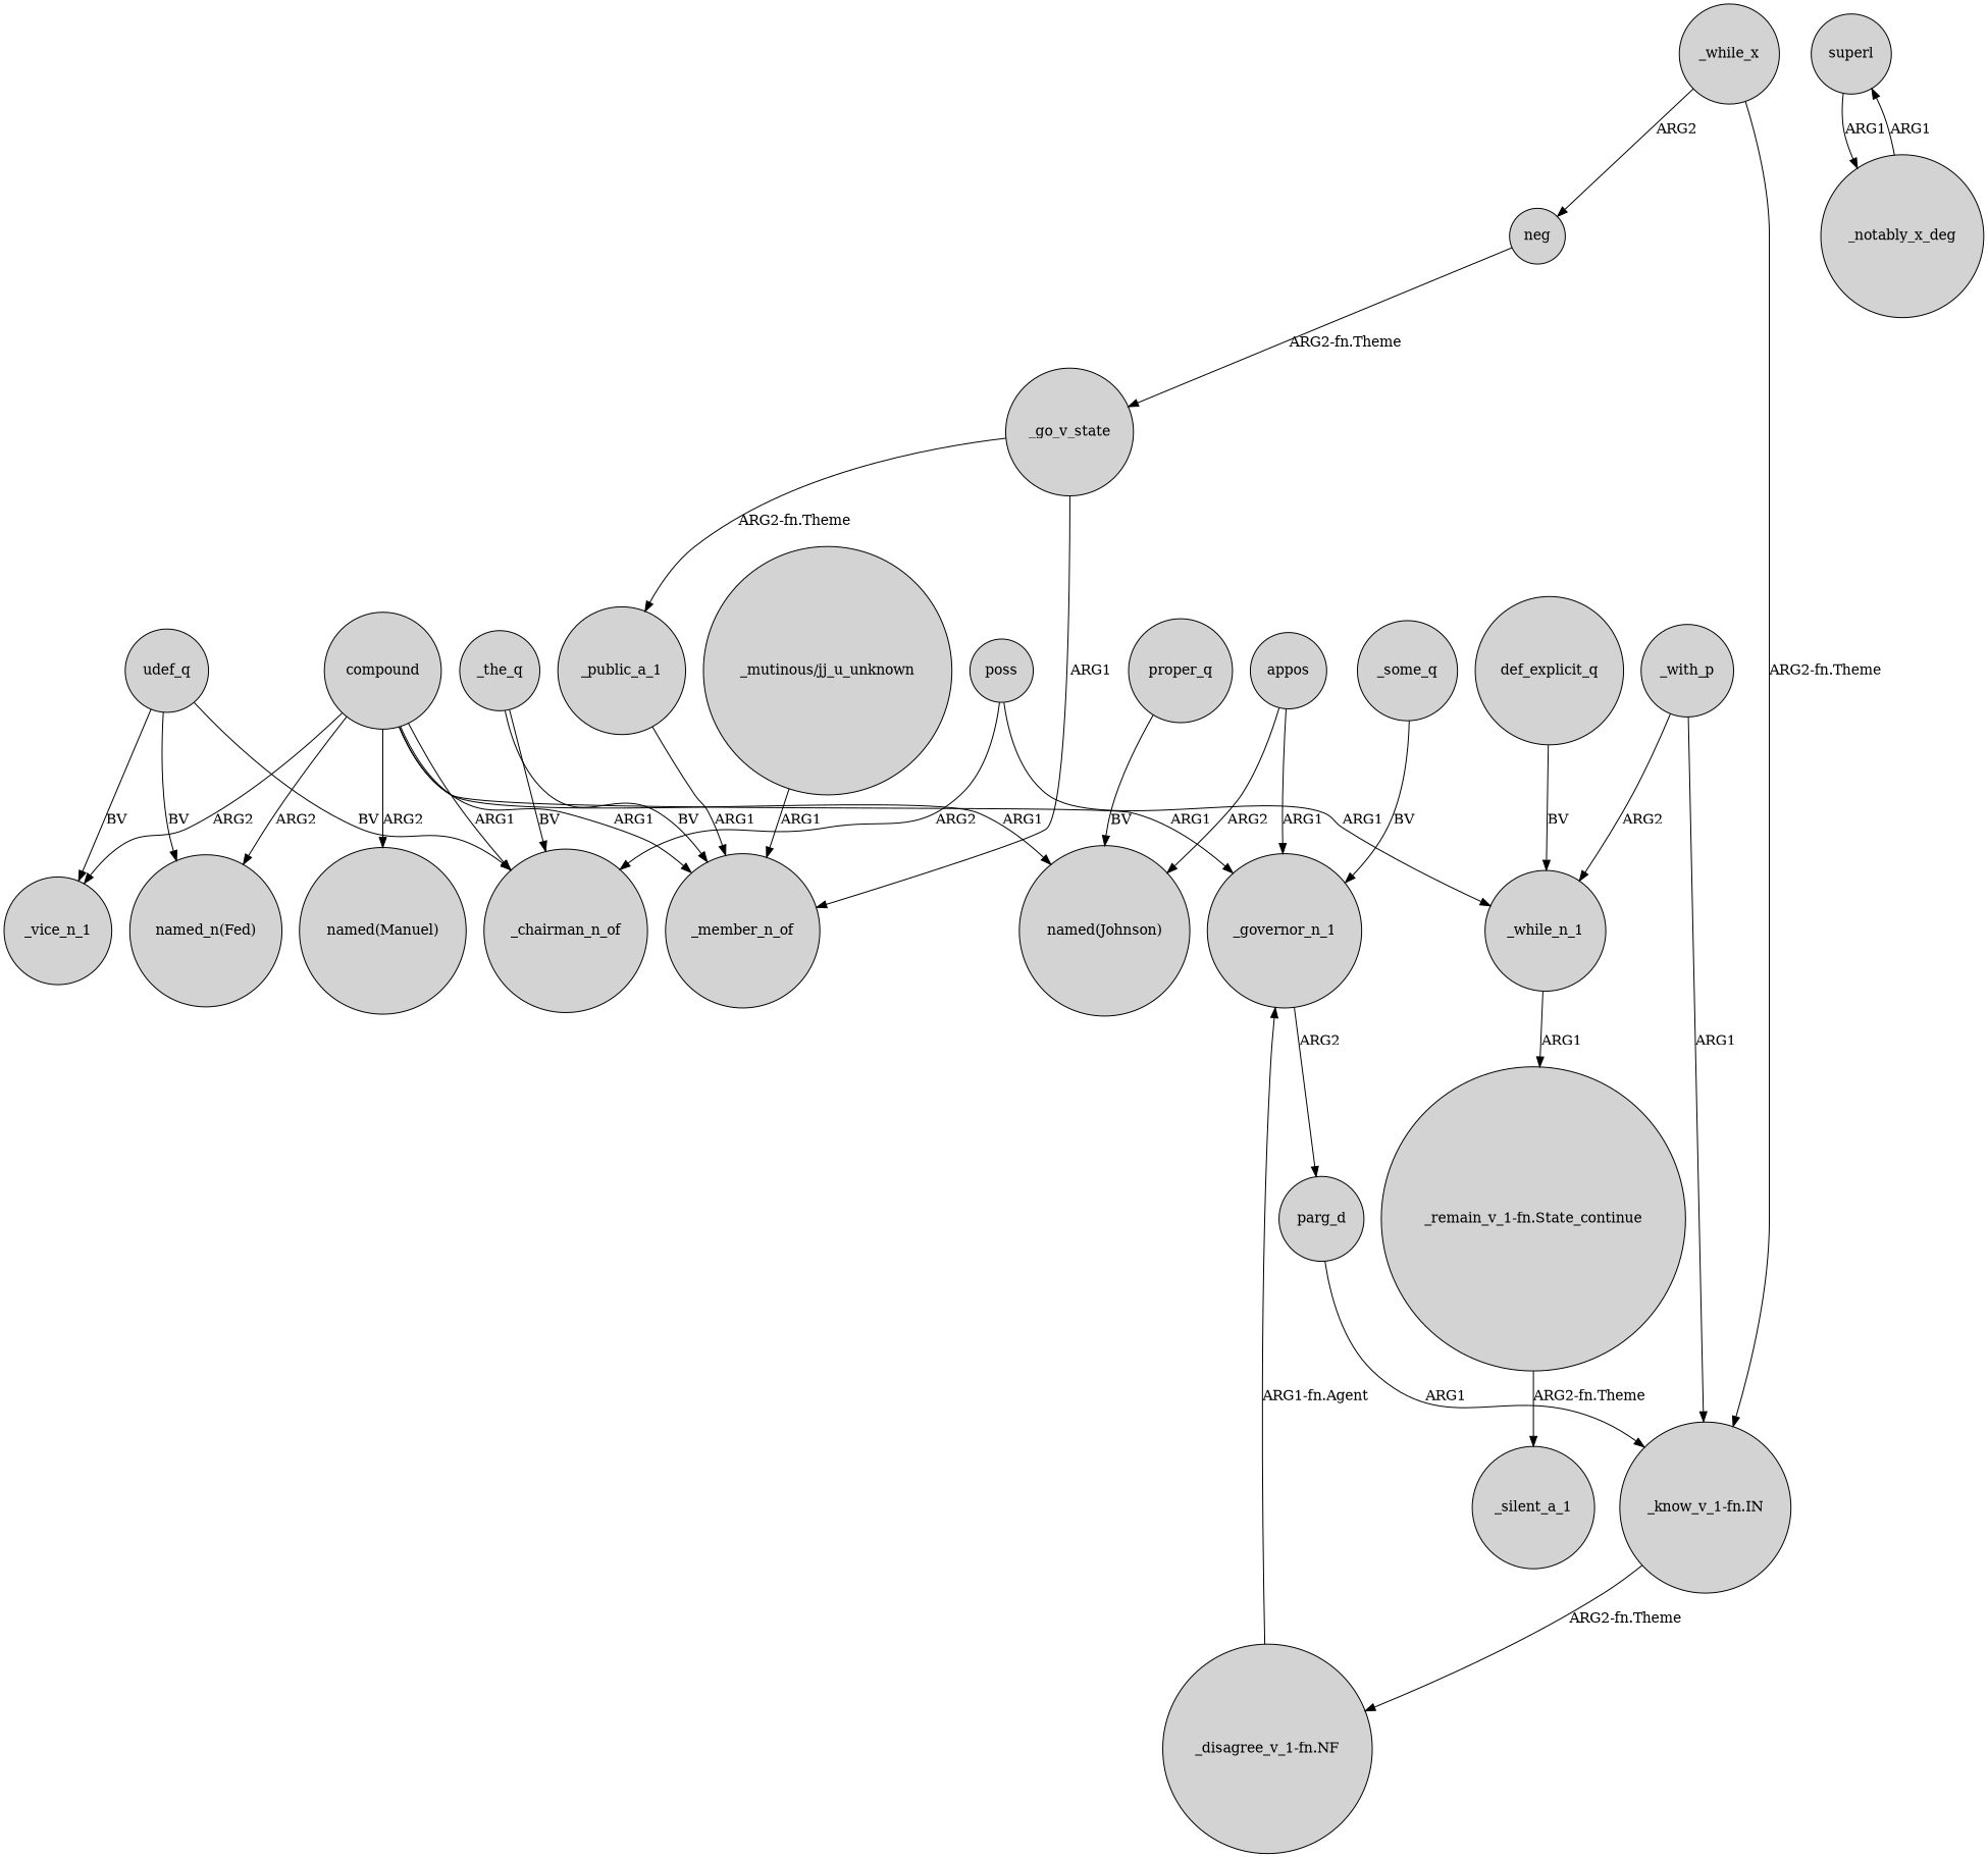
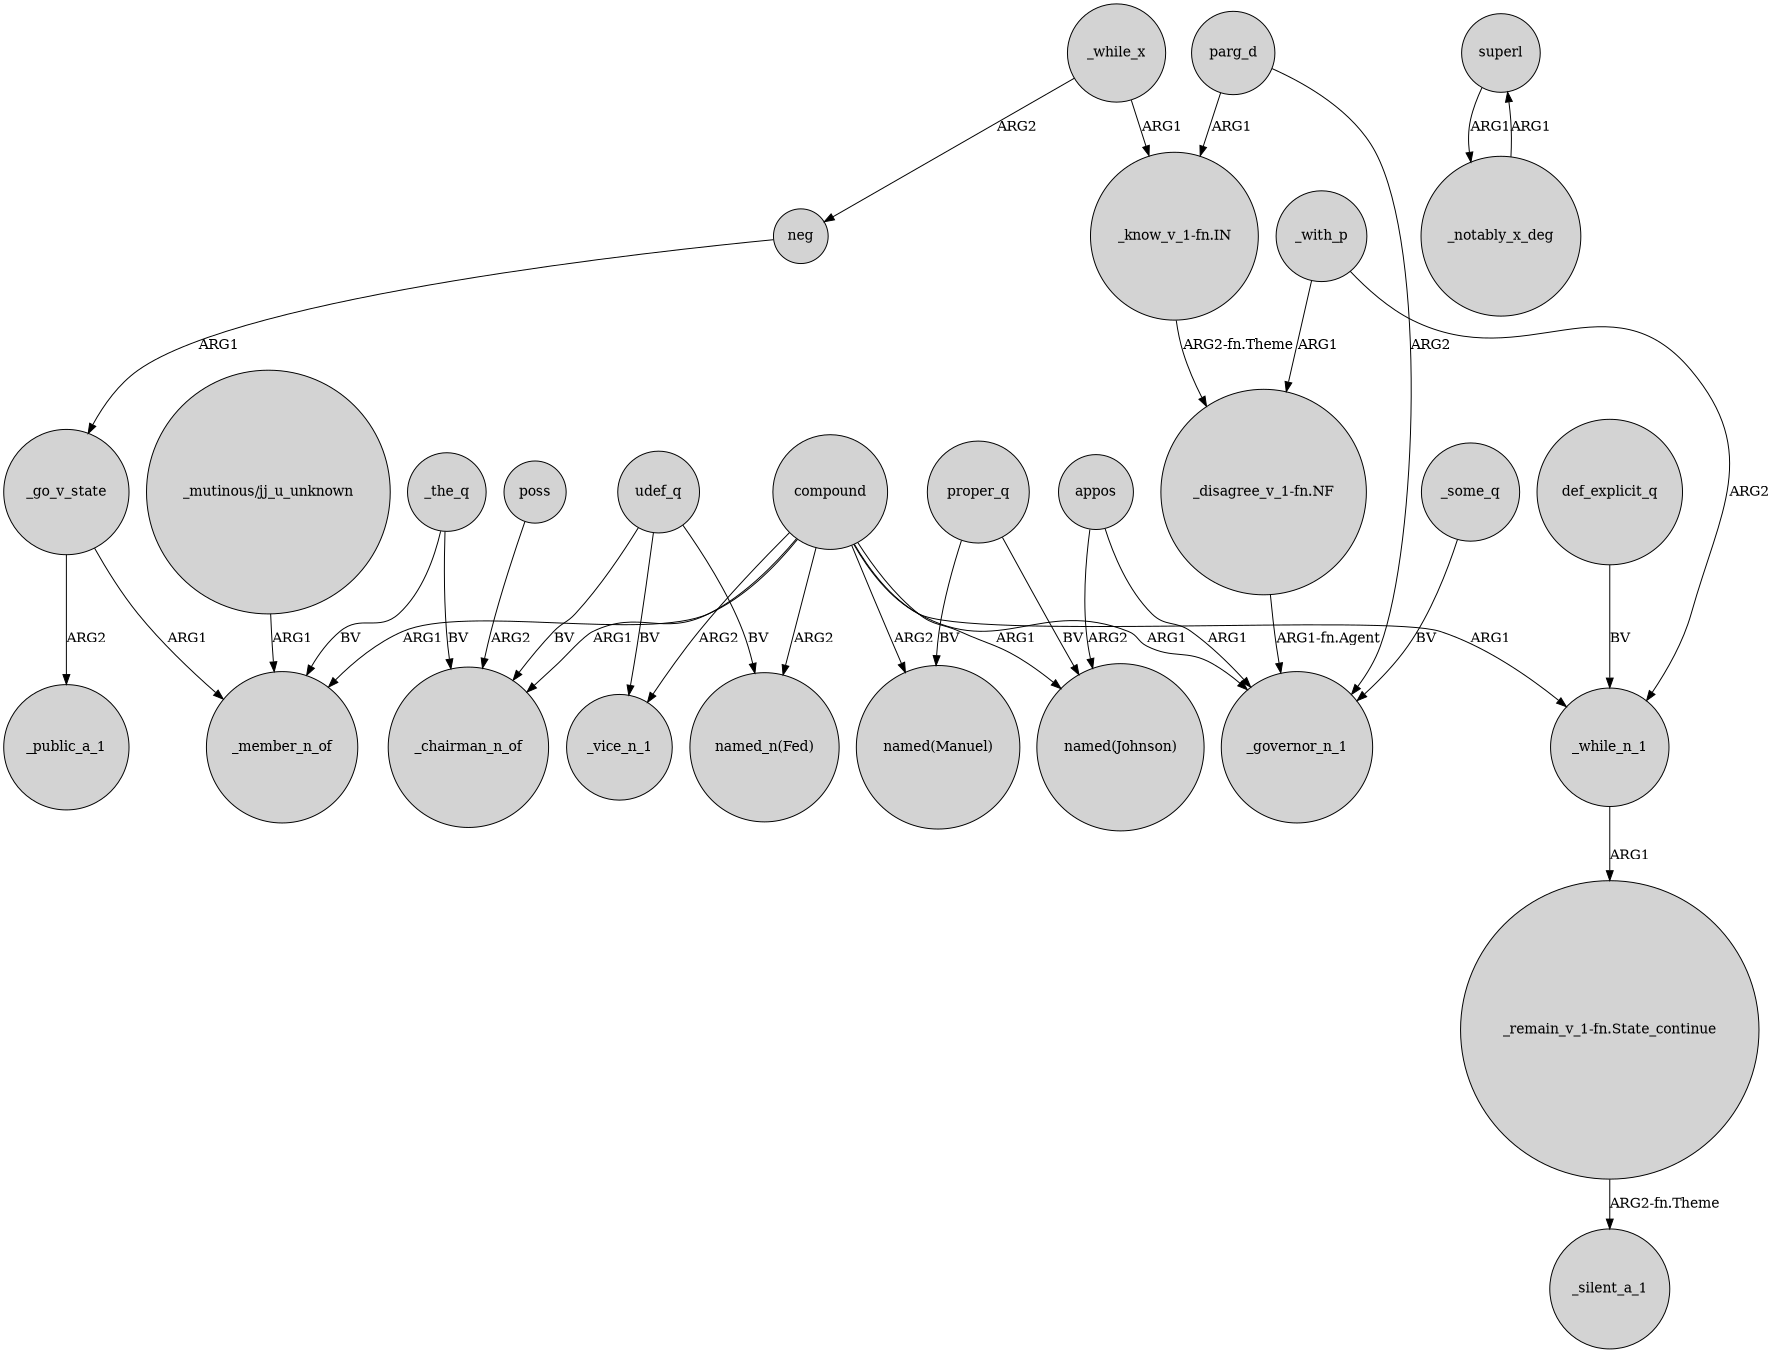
  digraph {
    node [shape=circle style=filled]
    compound
    _vice_n_1
    "named(Johnson)"
    "named(Manuel)"
    _chairman_n_of
    _governor_n_1
    _member_n_of
    "named_n(Fed)"
    appos
    "_remain_v_1-fn.State_continue"
    _silent_a_1
    parg_d
    "_know_v_1-fn.IN"
    "_disagree_v_1-fn.NF"
    proper_q
    _with_p
    n17 [label=_while_n_1]
    _the_q
    superl
    _notably_x_deg
    _while_x
    neg
    _go_v_state
    udef_q
    _public_a_1
    poss
    def_explicit_q
    _some_q
    "_mutinous/jj_u_unknown"
    compound -> _vice_n_1 [label=ARG2]
    compound -> "named(Johnson)" [label=ARG1]
    compound -> "named(Manuel)" [label=ARG2]
    compound -> _chairman_n_of [label=ARG1]
    compound -> _governor_n_1 [label=ARG1]
    compound -> _member_n_of [label=ARG1]
    compound -> "named_n(Fed)" [label=ARG2]
    appos -> "named(Johnson)" [label=ARG2]
    appos -> _governor_n_1 [label=ARG1]
    "_remain_v_1-fn.State_continue" -> _silent_a_1 [label="ARG2-fn.Theme"]
-   _governor_n_1 -> parg_d [label=ARG2]
+   parg_d -> _governor_n_1 [label=ARG2]
    parg_d -> "_know_v_1-fn.IN" [label=ARG1]
    "_know_v_1-fn.IN" -> "_disagree_v_1-fn.NF" [label="ARG2-fn.Theme"]
    "_disagree_v_1-fn.NF" -> _governor_n_1 [label="ARG1-fn.Agent"]
    proper_q -> "named(Johnson)" [label=BV]
-   _with_p -> "_know_v_1-fn.IN" [label=ARG1]
+   proper_q -> "named(Manuel)" [label=BV]
+   _with_p -> "_disagree_v_1-fn.NF" [label=ARG1]
    _with_p -> n17 [label=ARG2]
    n17 -> "_remain_v_1-fn.State_continue" [label=ARG1]
    _the_q -> _chairman_n_of [label=BV]
    _the_q -> _member_n_of [label=BV]
    superl -> _notably_x_deg [label=ARG1]
    _notably_x_deg -> superl [label=ARG1]
-   _while_x -> "_know_v_1-fn.IN" [label="ARG2-fn.Theme"]
+   _while_x -> "_know_v_1-fn.IN" [label=ARG1]
    _while_x -> neg [label=ARG2]
-   neg -> _go_v_state [label="ARG2-fn.Theme"]
+   neg -> _go_v_state [label=ARG1]
    _go_v_state -> _member_n_of [label=ARG1]
-   _go_v_state -> _public_a_1 [label="ARG2-fn.Theme"]
+   _go_v_state -> _public_a_1 [label=ARG2]
    udef_q -> _vice_n_1 [label=BV]
    udef_q -> _chairman_n_of [label=BV]
    udef_q -> "named_n(Fed)" [label=BV]
-   _public_a_1 -> _member_n_of [label=ARG1]
    poss -> _chairman_n_of [label=ARG2]
-   poss -> n17 [label=ARG1]
+   compound -> n17 [label=ARG1]
    def_explicit_q -> n17 [label=BV]
    _some_q -> _governor_n_1 [label=BV]
    "_mutinous/jj_u_unknown" -> _member_n_of [label=ARG1]
  }
